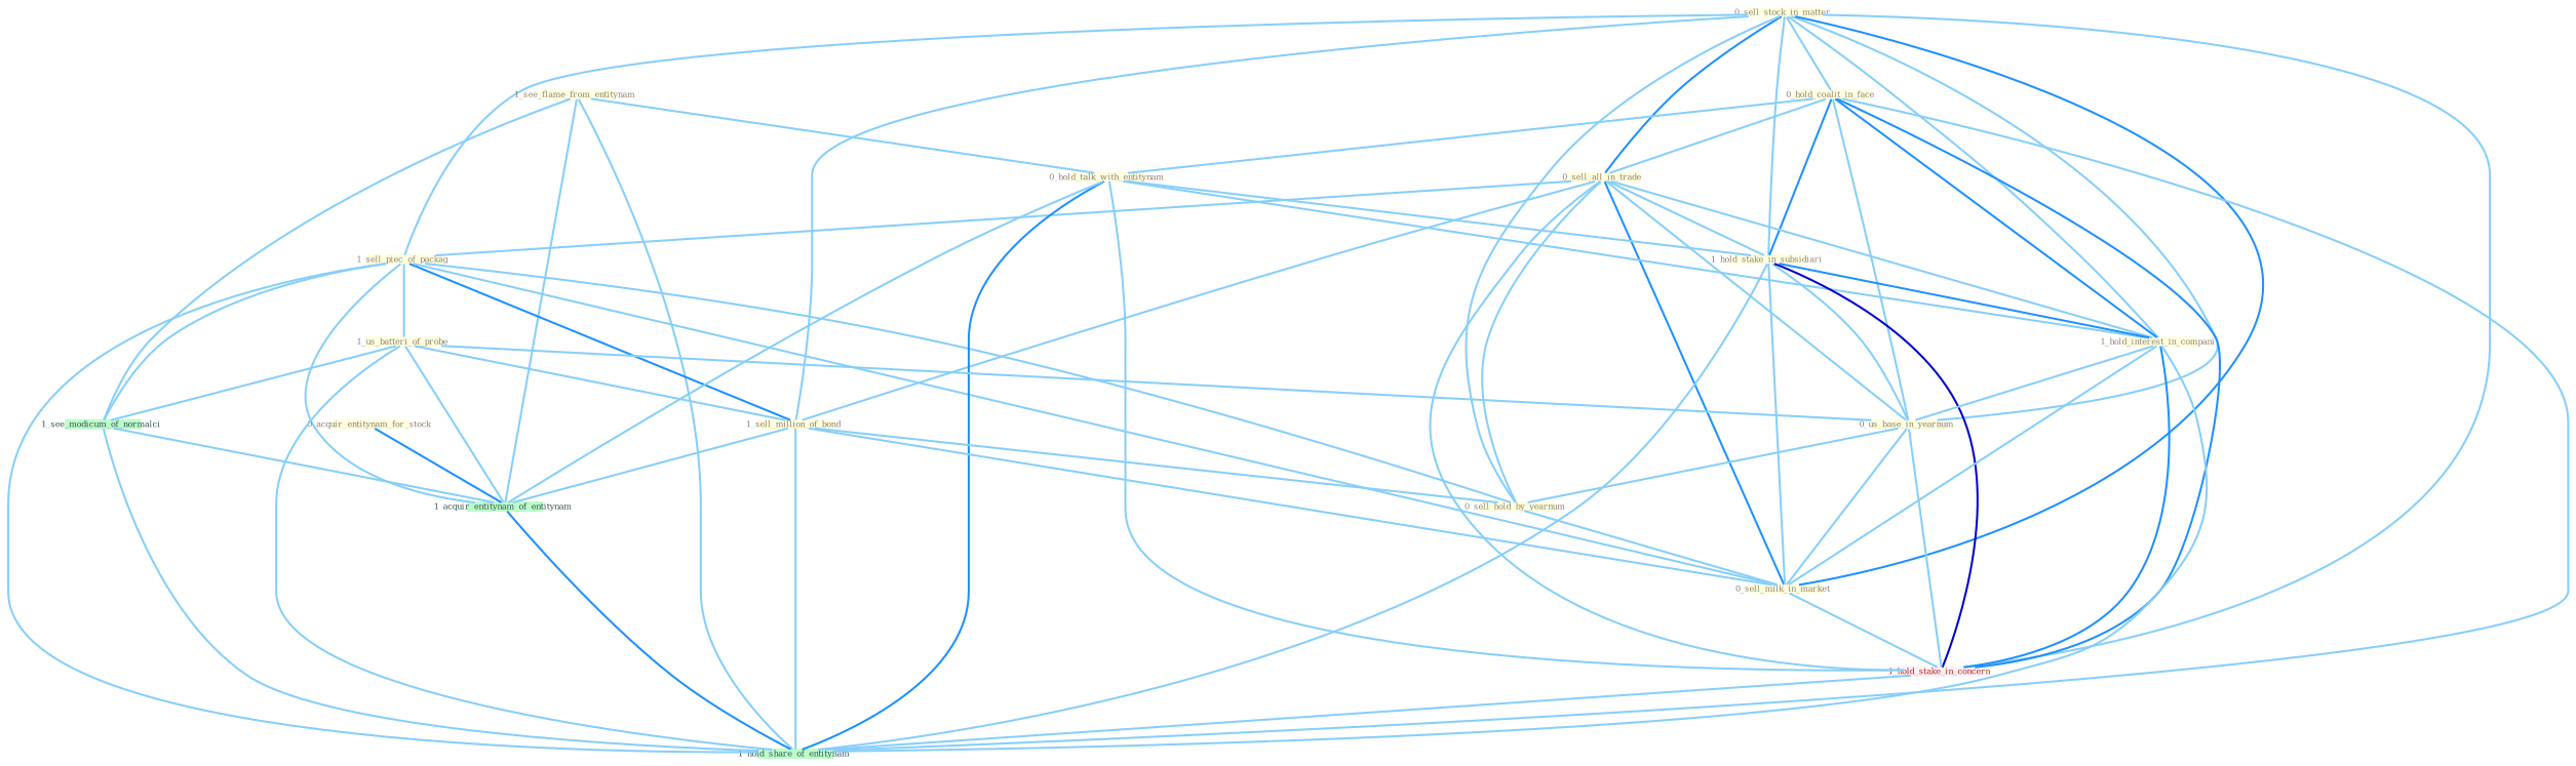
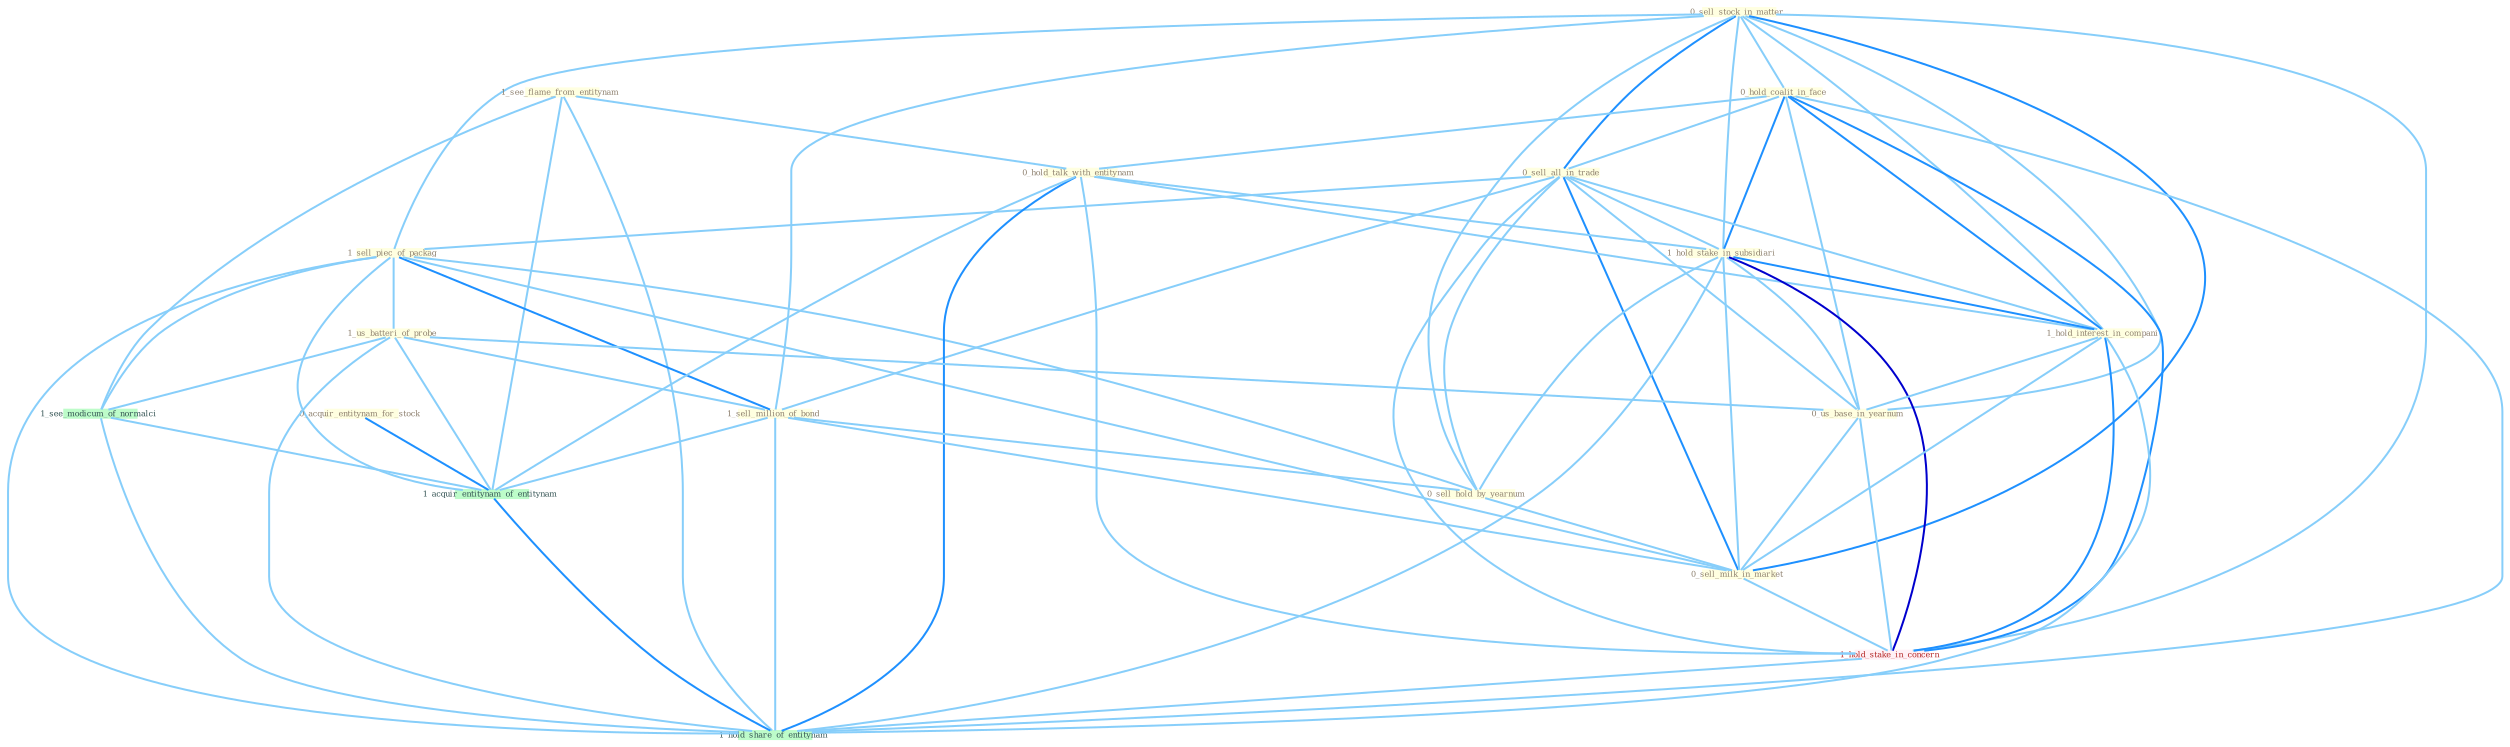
  graph {
    node [color="#ffffe0" fixedsize=true fontcolor="#8b7d6b" fontsize=4 shape=polygon style=filled]
    edge [color="#87cefa" w=1]
    "0_sell_stock_in_matter " [height=.06 width=.5]
    "0_hold_coalit_in_face " [height=.06 width=.5]
    "0_sell_all_in_trade " [height=.06 width=.5]
    "1_see_flame_from_entitynam " [height=.06 width=.5]
    "1_sell_piec_of_packag " [height=.06 width=.5]
    "0_acquir_entitynam_for_stock " [height=.06 width=.5]
    "0_hold_talk_with_entitynam " [height=.06 width=.5]
    "1_us_batteri_of_probe " [height=.06 width=.5]
    "1_hold_stake_in_subsidiari " [height=.06 width=.5]
    "1_sell_million_of_bond " [height=.06 width=.5]
    "1_hold_interest_in_compani " [height=.06 width=.5]
    "0_us_base_in_yearnum " [height=.06 width=.5]
    "0_sell_hold_by_yearnum " [height=.06 width=.5]
    "0_sell_milk_in_market " [height=.06 width=.5]
    "1_hold_stake_in_concern " [color="#fff0f5" fontcolor="#b22222" height=.06 width=.5]
    "1_hold_share_of_entitynam " [color="#BDFCC9" fontcolor="#2f4f4f" height=.06 width=.5]
    "1_see_modicum_of_normalci " [color="#BDFCC9" fontcolor="#2f4f4f" height=.06 width=.5]
    "1_acquir_entitynam_of_entitynam " [color="#BDFCC9" fontcolor="#2f4f4f" height=.06 width=.5]
    subgraph sub_1 {
      "0_sell_stock_in_matter "
      "0_hold_coalit_in_face "
      "0_sell_all_in_trade "
      "1_see_flame_from_entitynam "
      "1_sell_piec_of_packag "
      "0_acquir_entitynam_for_stock "
      "0_hold_talk_with_entitynam "
      "1_us_batteri_of_probe "
      "1_hold_stake_in_subsidiari "
      "1_sell_million_of_bond "
      "1_hold_interest_in_compani "
      "0_us_base_in_yearnum "
      "0_sell_hold_by_yearnum "
      "0_sell_milk_in_market "
    }
    subgraph sub_2 {
      "1_hold_stake_in_concern "
    }
    "0_sell_stock_in_matter " -- "0_hold_coalit_in_face "
    "0_sell_stock_in_matter " -- "0_sell_all_in_trade " [color="#1e90ff" w=2]
    "0_sell_stock_in_matter " -- "1_sell_piec_of_packag "
    "0_sell_stock_in_matter " -- "1_hold_stake_in_subsidiari "
    "0_sell_stock_in_matter " -- "1_sell_million_of_bond "
    "0_sell_stock_in_matter " -- "1_hold_interest_in_compani "
    "0_sell_stock_in_matter " -- "0_us_base_in_yearnum "
    "0_sell_stock_in_matter " -- "0_sell_hold_by_yearnum "
    "0_sell_stock_in_matter " -- "0_sell_milk_in_market " [color="#1e90ff" w=2]
    "0_sell_stock_in_matter " -- "1_hold_stake_in_concern "
    "0_hold_coalit_in_face " -- "0_sell_all_in_trade "
    "0_hold_coalit_in_face " -- "0_hold_talk_with_entitynam "
    "0_hold_coalit_in_face " -- "1_hold_stake_in_subsidiari " [color="#1e90ff" w=2]
    "0_hold_coalit_in_face " -- "1_hold_interest_in_compani " [color="#1e90ff" w=2]
    "0_hold_coalit_in_face " -- "0_us_base_in_yearnum "
    "0_hold_coalit_in_face " -- "1_hold_stake_in_concern " [color="#1e90ff" w=2]
    "0_hold_coalit_in_face " -- "1_hold_share_of_entitynam "
    "0_sell_all_in_trade " -- "1_sell_piec_of_packag "
    "0_sell_all_in_trade " -- "1_hold_stake_in_subsidiari "
    "0_sell_all_in_trade " -- "1_sell_million_of_bond "
    "0_sell_all_in_trade " -- "1_hold_interest_in_compani "
    "0_sell_all_in_trade " -- "0_us_base_in_yearnum "
    "0_sell_all_in_trade " -- "0_sell_hold_by_yearnum "
    "0_sell_all_in_trade " -- "0_sell_milk_in_market " [color="#1e90ff" w=2]
    "0_sell_all_in_trade " -- "1_hold_stake_in_concern "
    "1_see_flame_from_entitynam " -- "0_hold_talk_with_entitynam "
    "1_see_flame_from_entitynam " -- "1_hold_share_of_entitynam "
    "1_see_flame_from_entitynam " -- "1_see_modicum_of_normalci "
    "1_see_flame_from_entitynam " -- "1_acquir_entitynam_of_entitynam "
    "1_sell_piec_of_packag " -- "1_us_batteri_of_probe "
    "1_sell_piec_of_packag " -- "1_sell_million_of_bond " [color="#1e90ff" w=2]
    "1_sell_piec_of_packag " -- "0_sell_hold_by_yearnum "
    "1_sell_piec_of_packag " -- "0_sell_milk_in_market "
    "1_sell_piec_of_packag " -- "1_hold_share_of_entitynam "
    "1_sell_piec_of_packag " -- "1_see_modicum_of_normalci "
    "1_sell_piec_of_packag " -- "1_acquir_entitynam_of_entitynam "
    "0_acquir_entitynam_for_stock " -- "1_acquir_entitynam_of_entitynam " [color="#1e90ff" w=2]
    "0_hold_talk_with_entitynam " -- "1_hold_stake_in_subsidiari "
    "0_hold_talk_with_entitynam " -- "1_hold_interest_in_compani "
    "0_hold_talk_with_entitynam " -- "1_hold_stake_in_concern "
    "0_hold_talk_with_entitynam " -- "1_hold_share_of_entitynam " [color="#1e90ff" w=2]
    "0_hold_talk_with_entitynam " -- "1_acquir_entitynam_of_entitynam "
    "1_us_batteri_of_probe " -- "1_sell_million_of_bond "
    "1_us_batteri_of_probe " -- "0_us_base_in_yearnum "
    "1_us_batteri_of_probe " -- "1_hold_share_of_entitynam "
    "1_us_batteri_of_probe " -- "1_see_modicum_of_normalci "
    "1_us_batteri_of_probe " -- "1_acquir_entitynam_of_entitynam "
    "1_hold_stake_in_subsidiari " -- "1_hold_interest_in_compani " [color="#1e90ff" w=2]
    "1_hold_stake_in_subsidiari " -- "0_us_base_in_yearnum "
    "1_hold_stake_in_subsidiari " -- "0_sell_milk_in_market "
    "1_hold_stake_in_subsidiari " -- "1_hold_stake_in_concern " [color="#0000cd" w=3]
    "1_hold_stake_in_subsidiari " -- "1_hold_share_of_entitynam "
    "1_sell_million_of_bond " -- "0_sell_hold_by_yearnum "
    "1_sell_million_of_bond " -- "0_sell_milk_in_market "
    "1_sell_million_of_bond " -- "1_hold_share_of_entitynam "
    "1_sell_million_of_bond " -- "1_acquir_entitynam_of_entitynam "
    "1_hold_interest_in_compani " -- "0_us_base_in_yearnum "
    "1_hold_interest_in_compani " -- "0_sell_milk_in_market "
    "1_hold_interest_in_compani " -- "1_hold_stake_in_concern " [color="#1e90ff" w=2]
    "1_hold_interest_in_compani " -- "1_hold_share_of_entitynam "
-   "0_us_base_in_yearnum " -- "0_sell_hold_by_yearnum "
+   "1_hold_stake_in_subsidiari " -- "0_sell_hold_by_yearnum "
    "0_us_base_in_yearnum " -- "0_sell_milk_in_market "
    "0_us_base_in_yearnum " -- "1_hold_stake_in_concern "
    "0_sell_hold_by_yearnum " -- "0_sell_milk_in_market "
    "0_sell_milk_in_market " -- "1_hold_stake_in_concern "
    "1_hold_stake_in_concern " -- "1_hold_share_of_entitynam "
    "1_see_modicum_of_normalci " -- "1_hold_share_of_entitynam "
    "1_see_modicum_of_normalci " -- "1_acquir_entitynam_of_entitynam "
    "1_acquir_entitynam_of_entitynam " -- "1_hold_share_of_entitynam " [color="#1e90ff" w=2]
  }
